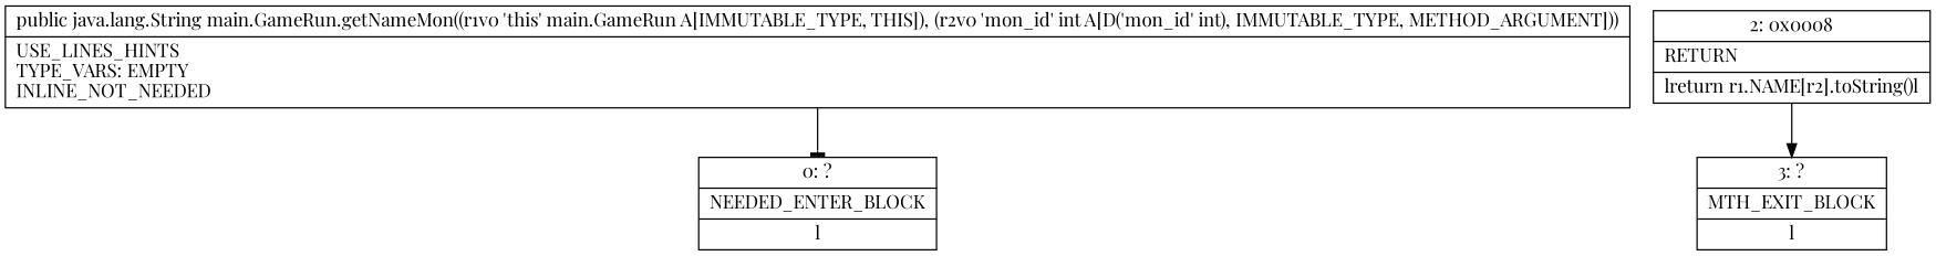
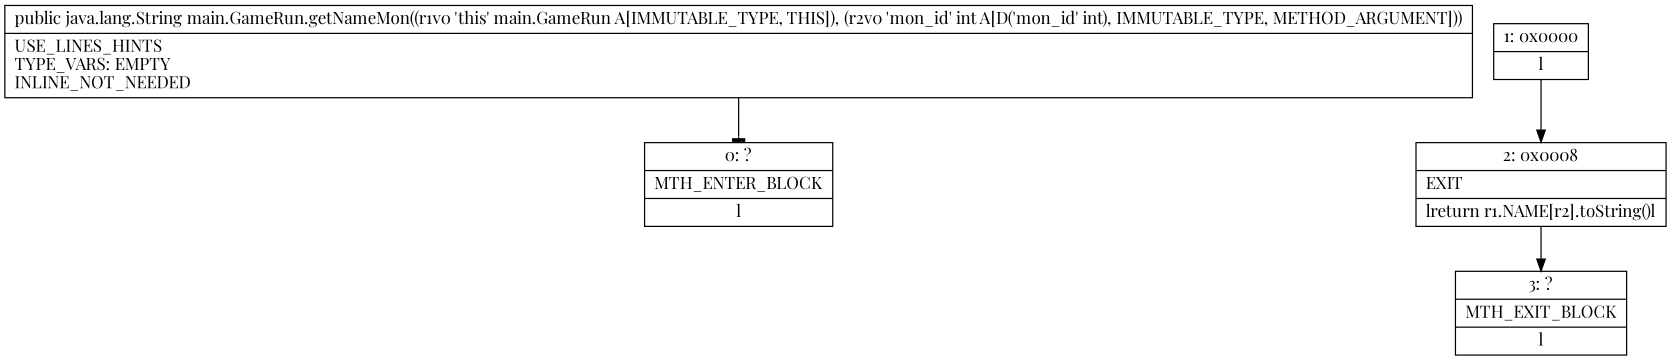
  digraph {
    fontname="Playfair Display"
    node [fontname="Playfair Display" shape=record]
    edge [arrowhead=normal fontname="Playfair Display"]
-   n1 [label="{0\:\ ?|NEEDED_ENTER_BLOCK\l|l}"]
-   n3 [label="{2\:\ 0x0008|RETURN\l|lreturn r1.NAME[r2].toString()l}"]
+   n1 [label="{0\:\ ?|MTH_ENTER_BLOCK\l|l}"]
+   n2 [label="{1\:\ 0x0000|l}"]
+   n3 [label="{2\:\ 0x0008|EXIT\l|lreturn r1.NAME[r2].toString()l}"]
    n4 [label="{3\:\ ?|MTH_EXIT_BLOCK\l|l}"]
    n5 [label="{public java.lang.String main.GameRun.getNameMon((r1v0 'this' main.GameRun A[IMMUTABLE_TYPE, THIS]), (r2v0 'mon_id' int A[D('mon_id' int), IMMUTABLE_TYPE, METHOD_ARGUMENT]))  | USE_LINES_HINTS\lTYPE_VARS: EMPTY\lINLINE_NOT_NEEDED\l}"]
+   n2 -> n3
    n3 -> n4
    n5 -> n1 [arrowhead=tee]
  }
